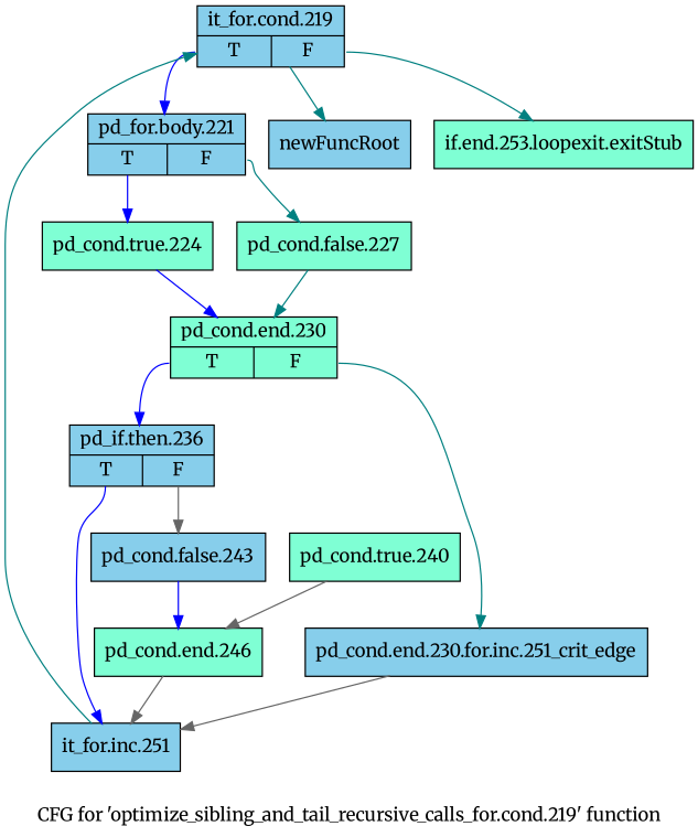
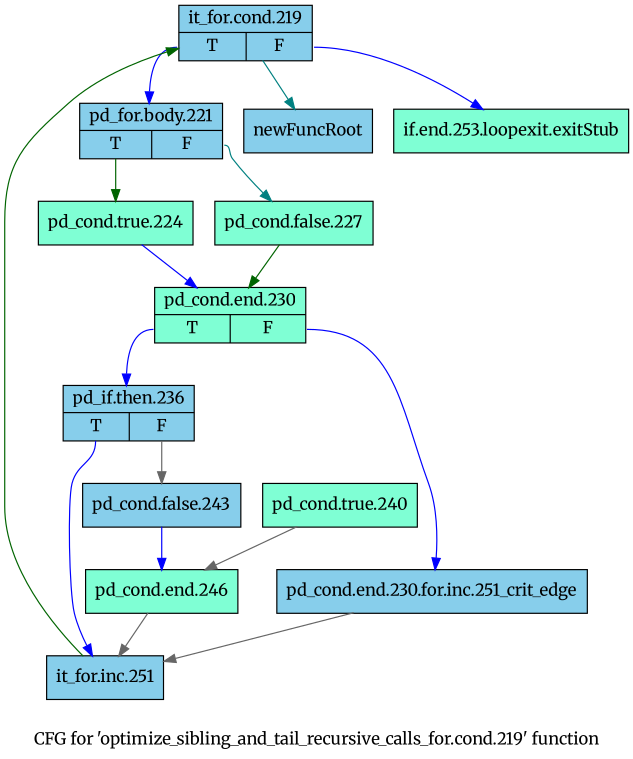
  digraph {
    fontname=Merriweather
    label="CFG for 'optimize_sibling_and_tail_recursive_calls_for.cond.219' function"
    node [fillcolor=skyblue fontname=Merriweather shape=record style=filled]
    edge [color=blue fontname=Merriweather]
    n1 [label="{newFuncRoot}"]
    n2 [label="{it_for.cond.219|{<s0>T|<s1>F}}"]
    n3 [fillcolor=aquamarine label="{if.end.253.loopexit.exitStub}"]
    n4 [label="{pd_for.body.221|{<s0>T|<s1>F}}"]
    n5 [fillcolor=aquamarine label="{pd_cond.true.224}"]
    n6 [fillcolor=aquamarine label="{pd_cond.false.227}"]
    n7 [fillcolor=aquamarine label="{pd_cond.end.230|{<s0>T|<s1>F}}"]
    n8 [label="{pd_if.then.236|{<s0>T|<s1>F}}"]
    n9 [label="{pd_cond.end.230.for.inc.251_crit_edge}"]
    n10 [label="{pd_cond.false.243}"]
    n11 [label="{it_for.inc.251}"]
    n12 [fillcolor=aquamarine label="{pd_cond.true.240}"]
    n13 [fillcolor=aquamarine label="{pd_cond.end.246}"]
    n2 -> n1 [color=teal]
-   n2 -> n3 [color=teal tailport=s1]
+   n2 -> n3 [tailport=s1]
    n2 -> n4 [tailport=s0]
-   n4 -> n5 [tailport=s0]
+   n4 -> n5 [color=darkgreen tailport=s0]
    n4 -> n6 [color=teal tailport=s1]
    n5 -> n7
-   n6 -> n7 [color=teal]
+   n6 -> n7 [color=darkgreen]
    n7 -> n8 [tailport=s0]
-   n7 -> n9 [color=teal tailport=s1]
+   n7 -> n9 [tailport=s1]
    n8 -> n10 [color=gray40 tailport=s1]
    n8 -> n11 [tailport=s0]
    n9 -> n11 [color=gray40]
    n10 -> n13
-   n11 -> n2 [color=teal]
+   n11 -> n2 [color=darkgreen]
    n12 -> n13 [color=gray40]
    n13 -> n11 [color=gray40]
  }
